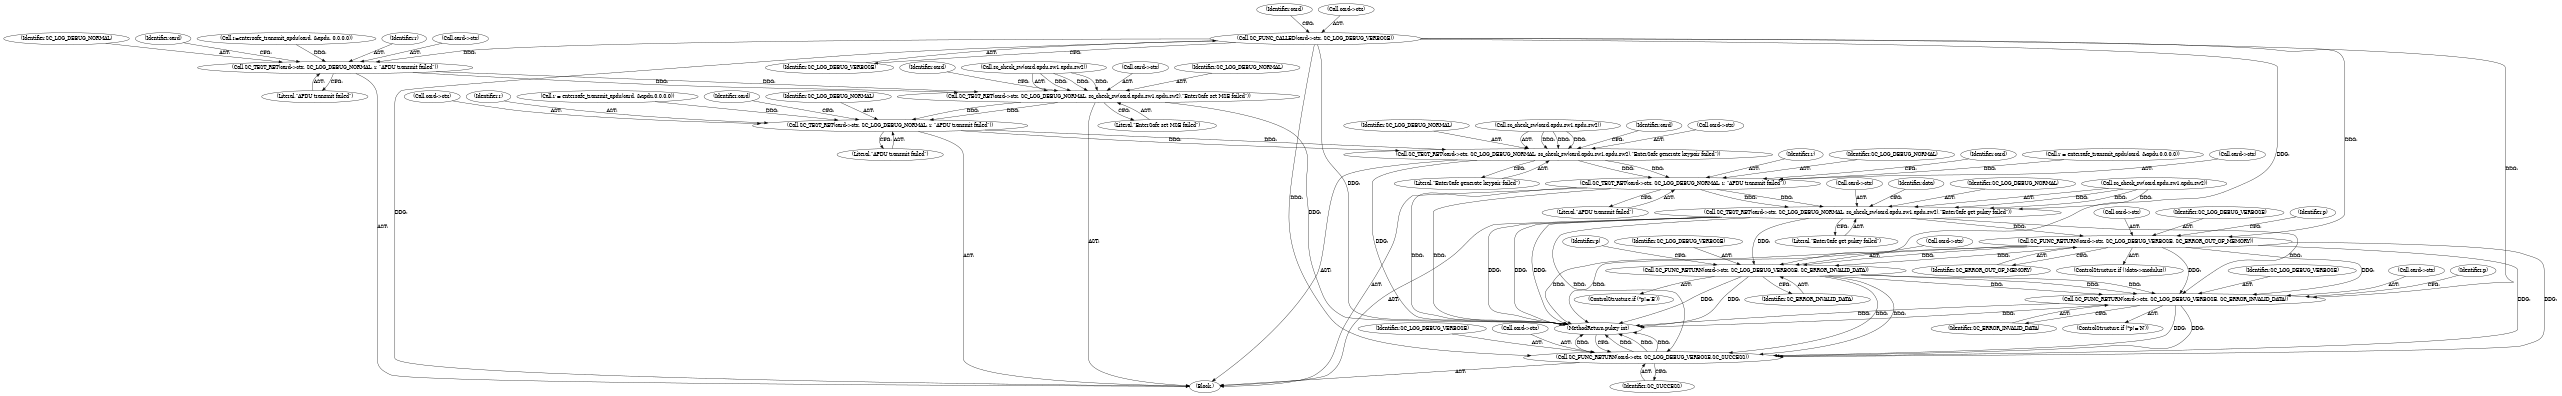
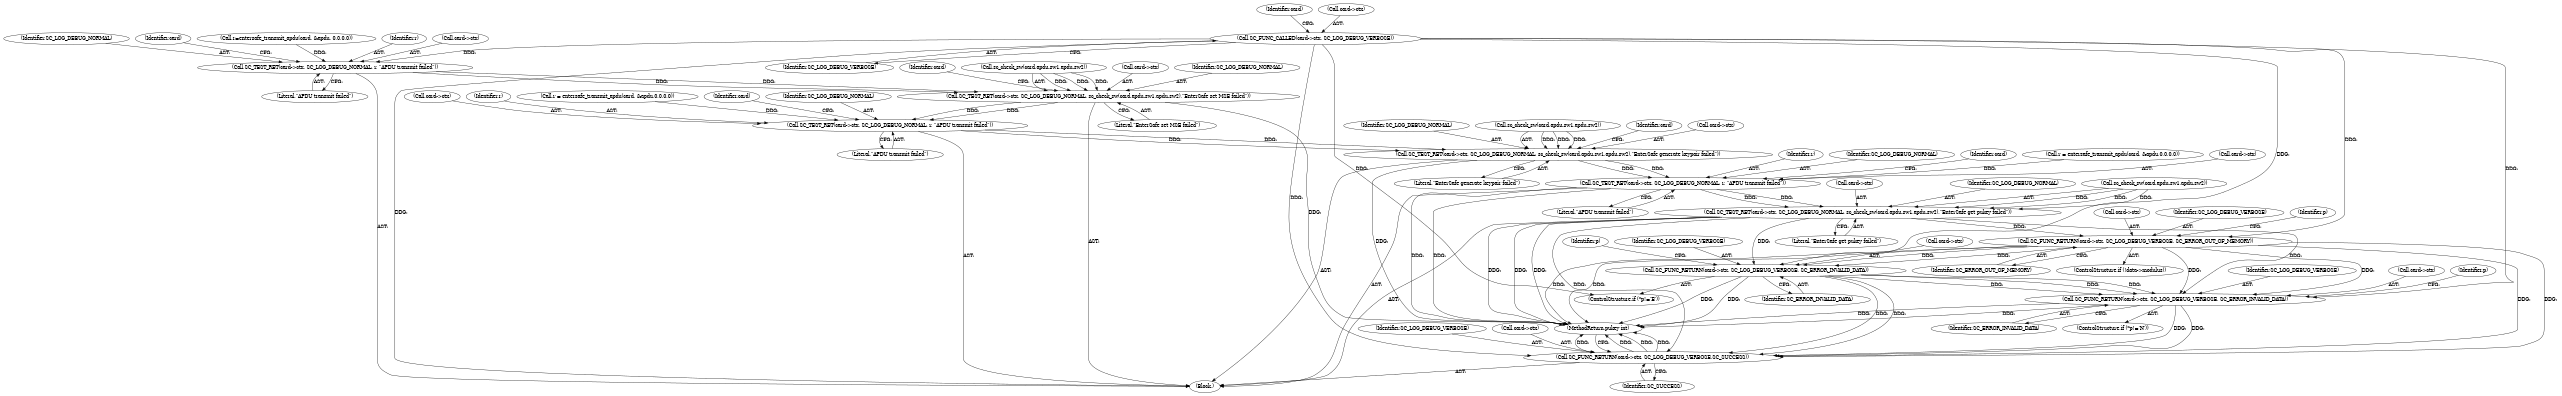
  digraph {
    n1 [label="(Call,SC_FUNC_CALLED(card->ctx, SC_LOG_DEBUG_VERBOSE))"]
    n2 [label="(Call,SC_TEST_RET(card->ctx, SC_LOG_DEBUG_NORMAL, r, \"APDU transmit failed\"))"]
    n3 [label="(Call,SC_FUNC_RETURN(card->ctx, SC_LOG_DEBUG_VERBOSE, SC_ERROR_OUT_OF_MEMORY))"]
    n4 [label="(Call,SC_FUNC_RETURN(card->ctx, SC_LOG_DEBUG_VERBOSE, SC_ERROR_INVALID_DATA))"]
    n5 [label="(Call,SC_FUNC_RETURN(card->ctx, SC_LOG_DEBUG_VERBOSE, SC_ERROR_INVALID_DATA))"]
    n6 [label="(Call,SC_FUNC_RETURN(card->ctx, SC_LOG_DEBUG_VERBOSE,SC_SUCCESS))"]
    n7 [label="(Block,)"]
    n8 [label="(MethodReturn,pukey int)"]
    n9 [label="(Identifier,SC_LOG_DEBUG_VERBOSE)"]
    n10 [label="(Call,SC_TEST_RET(card->ctx, SC_LOG_DEBUG_NORMAL, sc_check_sw(card,apdu.sw1,apdu.sw2),\"EnterSafe set MSE failed\"))"]
    n11 [label="(Literal,\"APDU transmit failed\")"]
    n12 [label="(ControlStructure,if (!data->modulus))"]
    n13 [label="(Identifier,SC_ERROR_OUT_OF_MEMORY)"]
    n14 [label="(Identifier,SC_ERROR_INVALID_DATA)"]
    n15 [label="(ControlStructure,if (*p!='E'))"]
    n16 [label="(ControlStructure,if (*p!='N'))"]
    n17 [label="(Identifier,SC_ERROR_INVALID_DATA)"]
    n18 [label="(Identifier,SC_SUCCESS)"]
    n19 [label="(Call,SC_TEST_RET(card->ctx, SC_LOG_DEBUG_NORMAL, r, \"APDU transmit failed\"))"]
    n20 [label="(Literal,\"EnterSafe set MSE failed\")"]
    n21 [label="(Call,SC_TEST_RET(card->ctx, SC_LOG_DEBUG_NORMAL, sc_check_sw(card,apdu.sw1,apdu.sw2),\"EnterSafe generate keypair failed\"))"]
    n22 [label="(Literal,\"APDU transmit failed\")"]
    n23 [label="(Call,SC_TEST_RET(card->ctx, SC_LOG_DEBUG_NORMAL, r, \"APDU transmit failed\"))"]
    n24 [label="(Literal,\"EnterSafe generate keypair failed\")"]
    n25 [label="(Call,SC_TEST_RET(card->ctx, SC_LOG_DEBUG_NORMAL, sc_check_sw(card,apdu.sw1,apdu.sw2),\"EnterSafe get pukey failed\"))"]
    n26 [label="(Literal,\"APDU transmit failed\")"]
    n27 [label="(Literal,\"EnterSafe get pukey failed\")"]
    n28 [label="(Identifier,card)"]
    n29 [label="(Call,r=entersafe_transmit_apdu(card, &apdu, 0,0,0,0))"]
    n30 [label="(Identifier,card)"]
    n31 [label="(Identifier,SC_LOG_DEBUG_VERBOSE)"]
    n32 [label="(Identifier,SC_LOG_DEBUG_NORMAL)"]
    n33 [label="(Identifier,p)"]
    n34 [label="(Call,card->ctx)"]
    n35 [label="(Identifier,card)"]
    n36 [label="(Identifier,SC_LOG_DEBUG_NORMAL)"]
    n37 [label="(Identifier,card)"]
    n38 [label="(Identifier,r)"]
    n39 [label="(Call,sc_check_sw(card,apdu.sw1,apdu.sw2))"]
    n40 [label="(Identifier,p)"]
    n41 [label="(Call,sc_check_sw(card,apdu.sw1,apdu.sw2))"]
    n42 [label="(Identifier,SC_LOG_DEBUG_NORMAL)"]
    n43 [label="(Identifier,p)"]
    n44 [label="(Call,card->ctx)"]
    n45 [label="(Identifier,SC_LOG_DEBUG_NORMAL)"]
    n46 [label="(Call,card->ctx)"]
    n47 [label="(Identifier,SC_LOG_DEBUG_NORMAL)"]
    n48 [label="(Identifier,r)"]
    n49 [label="(Call,card->ctx)"]
    n50 [label="(Call,r = entersafe_transmit_apdu(card, &apdu,0,0,0,0))"]
    n51 [label="(Call,card->ctx)"]
    n52 [label="(Call,sc_check_sw(card,apdu.sw1,apdu.sw2))"]
    n53 [label="(Call,card->ctx)"]
    n54 [label="(Call,card->ctx)"]
    n55 [label="(Identifier,SC_LOG_DEBUG_VERBOSE)"]
    n56 [label="(Identifier,card)"]
    n57 [label="(Call,card->ctx)"]
    n58 [label="(Call,card->ctx)"]
    n59 [label="(Identifier,r)"]
    n60 [label="(Call,card->ctx)"]
    n61 [label="(Identifier,card)"]
    n62 [label="(Call,r = entersafe_transmit_apdu(card, &apdu,0,0,0,0))"]
-   n63 [label="(Identifier,data)"]
    n64 [label="(Identifier,SC_LOG_DEBUG_NORMAL)"]
    n65 [label="(Identifier,SC_LOG_DEBUG_VERBOSE)"]
    n66 [label="(Identifier,SC_LOG_DEBUG_VERBOSE)"]
    n67 [label="(Call,card->ctx)"]
    n1 -> n2 [label="DDG: "]
    n1 -> n3 [label="DDG: "]
    n1 -> n4 [label="DDG: "]
    n1 -> n5 [label="DDG: "]
    n1 -> n6 [label="DDG: "]
    n1 -> n7 [label="DDG: "]
-   n1 -> n8 [label="DDG: "]
+   n1 -> n15 [label="DDG: "]
    n1 -> n9 [label="CFG: "]
    n2 -> n7 [label="AST: "]
    n2 -> n10 [label="DDG: "]
    n2 -> n10 [label="DDG: "]
    n2 -> n11 [label="CFG: "]
    n3 -> n4 [label="DDG: "]
    n3 -> n4 [label="DDG: "]
    n3 -> n5 [label="DDG: "]
    n3 -> n5 [label="DDG: "]
    n3 -> n6 [label="DDG: "]
    n3 -> n6 [label="DDG: "]
    n3 -> n8 [label="DDG: "]
    n3 -> n8 [label="DDG: "]
    n3 -> n12 [label="AST: "]
    n3 -> n13 [label="CFG: "]
    n4 -> n5 [label="DDG: "]
    n4 -> n5 [label="DDG: "]
    n4 -> n5 [label="DDG: "]
    n4 -> n6 [label="DDG: "]
    n4 -> n6 [label="DDG: "]
    n4 -> n8 [label="DDG: "]
    n4 -> n8 [label="DDG: "]
    n4 -> n14 [label="CFG: "]
    n4 -> n15 [label="AST: "]
    n5 -> n6 [label="DDG: "]
    n5 -> n6 [label="DDG: "]
    n5 -> n8 [label="DDG: "]
    n5 -> n8 [label="DDG: "]
    n5 -> n16 [label="AST: "]
    n5 -> n17 [label="CFG: "]
    n6 -> n7 [label="AST: "]
    n6 -> n8 [label="DDG: "]
    n6 -> n8 [label="DDG: "]
    n6 -> n8 [label="DDG: "]
    n6 -> n8 [label="DDG: "]
    n6 -> n18 [label="CFG: "]
    n8 -> n6 [label="CFG: "]
    n9 -> n1 [label="AST: "]
    n10 -> n7 [label="AST: "]
    n10 -> n8 [label="DDG: "]
    n10 -> n19 [label="DDG: "]
    n10 -> n19 [label="DDG: "]
    n10 -> n20 [label="CFG: "]
    n11 -> n2 [label="AST: "]
    n13 -> n3 [label="AST: "]
    n14 -> n4 [label="AST: "]
    n17 -> n5 [label="AST: "]
    n18 -> n6 [label="AST: "]
    n19 -> n7 [label="AST: "]
    n19 -> n21 [label="DDG: "]
    n19 -> n21 [label="DDG: "]
    n19 -> n22 [label="CFG: "]
    n20 -> n10 [label="AST: "]
    n21 -> n7 [label="AST: "]
    n21 -> n8 [label="DDG: "]
    n21 -> n23 [label="DDG: "]
    n21 -> n23 [label="DDG: "]
    n21 -> n24 [label="CFG: "]
    n22 -> n19 [label="AST: "]
    n23 -> n7 [label="AST: "]
    n23 -> n8 [label="DDG: "]
    n23 -> n8 [label="DDG: "]
    n23 -> n25 [label="DDG: "]
    n23 -> n25 [label="DDG: "]
    n23 -> n26 [label="CFG: "]
    n24 -> n21 [label="AST: "]
    n25 -> n3 [label="DDG: "]
    n25 -> n4 [label="DDG: "]
    n25 -> n5 [label="DDG: "]
    n25 -> n6 [label="DDG: "]
    n25 -> n7 [label="AST: "]
    n25 -> n8 [label="DDG: "]
    n25 -> n8 [label="DDG: "]
    n25 -> n8 [label="DDG: "]
    n25 -> n27 [label="CFG: "]
    n26 -> n23 [label="AST: "]
    n27 -> n25 [label="AST: "]
    n28 -> n2 [label="CFG: "]
    n29 -> n2 [label="DDG: "]
    n30 -> n19 [label="CFG: "]
    n31 -> n6 [label="AST: "]
    n32 -> n25 [label="AST: "]
    n33 -> n3 [label="CFG: "]
    n34 -> n4 [label="AST: "]
    n35 -> n1 [label="CFG: "]
    n36 -> n21 [label="AST: "]
    n37 -> n10 [label="CFG: "]
    n38 -> n23 [label="AST: "]
    n39 -> n21 [label="AST: "]
    n39 -> n21 [label="DDG: "]
    n39 -> n21 [label="DDG: "]
    n39 -> n21 [label="DDG: "]
    n40 -> n4 [label="CFG: "]
    n41 -> n25 [label="AST: "]
    n41 -> n25 [label="DDG: "]
    n41 -> n25 [label="DDG: "]
    n41 -> n25 [label="DDG: "]
    n42 -> n19 [label="AST: "]
    n43 -> n5 [label="CFG: "]
    n44 -> n10 [label="AST: "]
    n45 -> n10 [label="AST: "]
    n46 -> n19 [label="AST: "]
    n47 -> n23 [label="AST: "]
    n48 -> n19 [label="AST: "]
    n49 -> n25 [label="AST: "]
    n50 -> n19 [label="DDG: "]
    n51 -> n5 [label="AST: "]
    n52 -> n10 [label="AST: "]
    n52 -> n10 [label="DDG: "]
    n52 -> n10 [label="DDG: "]
    n52 -> n10 [label="DDG: "]
    n53 -> n6 [label="AST: "]
    n54 -> n1 [label="AST: "]
    n55 -> n5 [label="AST: "]
    n56 -> n21 [label="CFG: "]
    n57 -> n21 [label="AST: "]
    n58 -> n3 [label="AST: "]
    n59 -> n2 [label="AST: "]
    n60 -> n2 [label="AST: "]
    n61 -> n23 [label="CFG: "]
    n62 -> n23 [label="DDG: "]
-   n63 -> n25 [label="CFG: "]
    n64 -> n2 [label="AST: "]
    n65 -> n4 [label="AST: "]
    n66 -> n3 [label="AST: "]
    n67 -> n23 [label="AST: "]
  }
